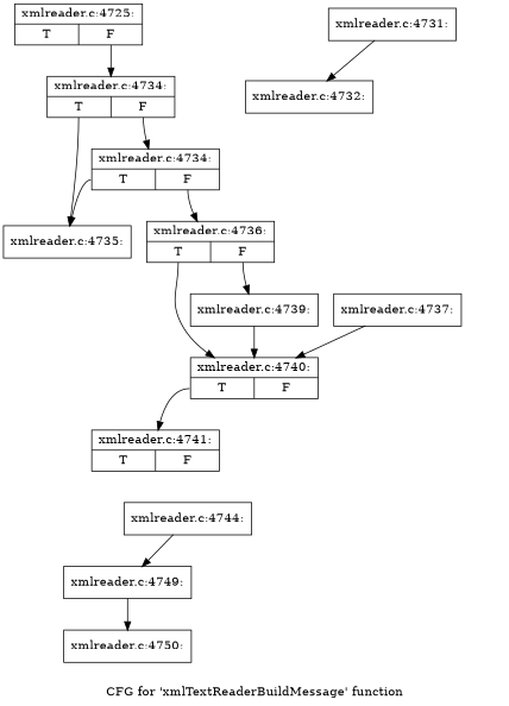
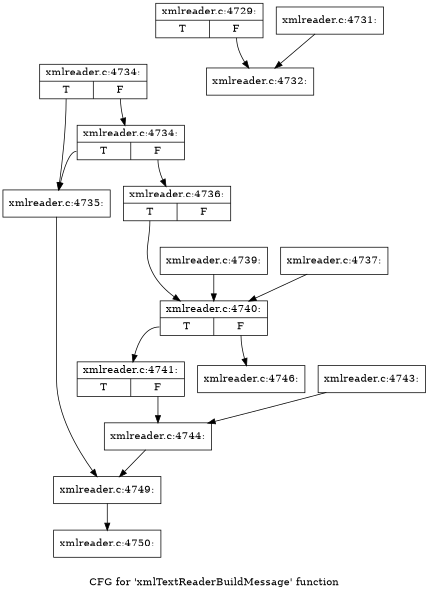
  digraph {
    label="CFG for 'xmlTextReaderBuildMessage' function"
    node [shape=record]
-   n1 [label="{xmlreader.c:4725:|{<s0>T|<s1>F}}"]
    n2 [label="{xmlreader.c:4734:|{<s0>T|<s1>F}}"]
+   n3 [label="{xmlreader.c:4729:|{<s0>T|<s1>F}}"]
    n4 [label="{xmlreader.c:4732:}"]
    n5 [label="{xmlreader.c:4735:}"]
    n6 [label="{xmlreader.c:4734:|{<s0>T|<s1>F}}"]
    n7 [label="{xmlreader.c:4731:}"]
    n8 [label="{xmlreader.c:4749:}"]
    n9 [label="{xmlreader.c:4736:|{<s0>T|<s1>F}}"]
    n10 [label="{xmlreader.c:4750:}"]
    n11 [label="{xmlreader.c:4739:}"]
    n12 [label="{xmlreader.c:4740:|{<s0>T|<s1>F}}"]
    n13 [label="{xmlreader.c:4737:}"]
    n14 [label="{xmlreader.c:4741:|{<s0>T|<s1>F}}"]
+   n15 [label="{xmlreader.c:4746:}"]
    n16 [label="{xmlreader.c:4744:}"]
-   n1 -> n2 [tailport=s1]
+   n17 [label="{xmlreader.c:4743:}"]
    n2 -> n5 [tailport=s0]
    n2 -> n6 [tailport=s1]
+   n3 -> n4 [tailport=s1]
+   n5 -> n8
    n6 -> n5 [tailport=s0]
    n6 -> n9 [tailport=s1]
    n7 -> n4
    n8 -> n10
-   n9 -> n11 [tailport=s1]
    n9 -> n12 [tailport=s0]
    n11 -> n12
    n12 -> n14 [tailport=s0]
+   n12 -> n15 [tailport=s1]
    n13 -> n12
+   n14 -> n16 [tailport=s1]
    n16 -> n8
+   n17 -> n16
  }
